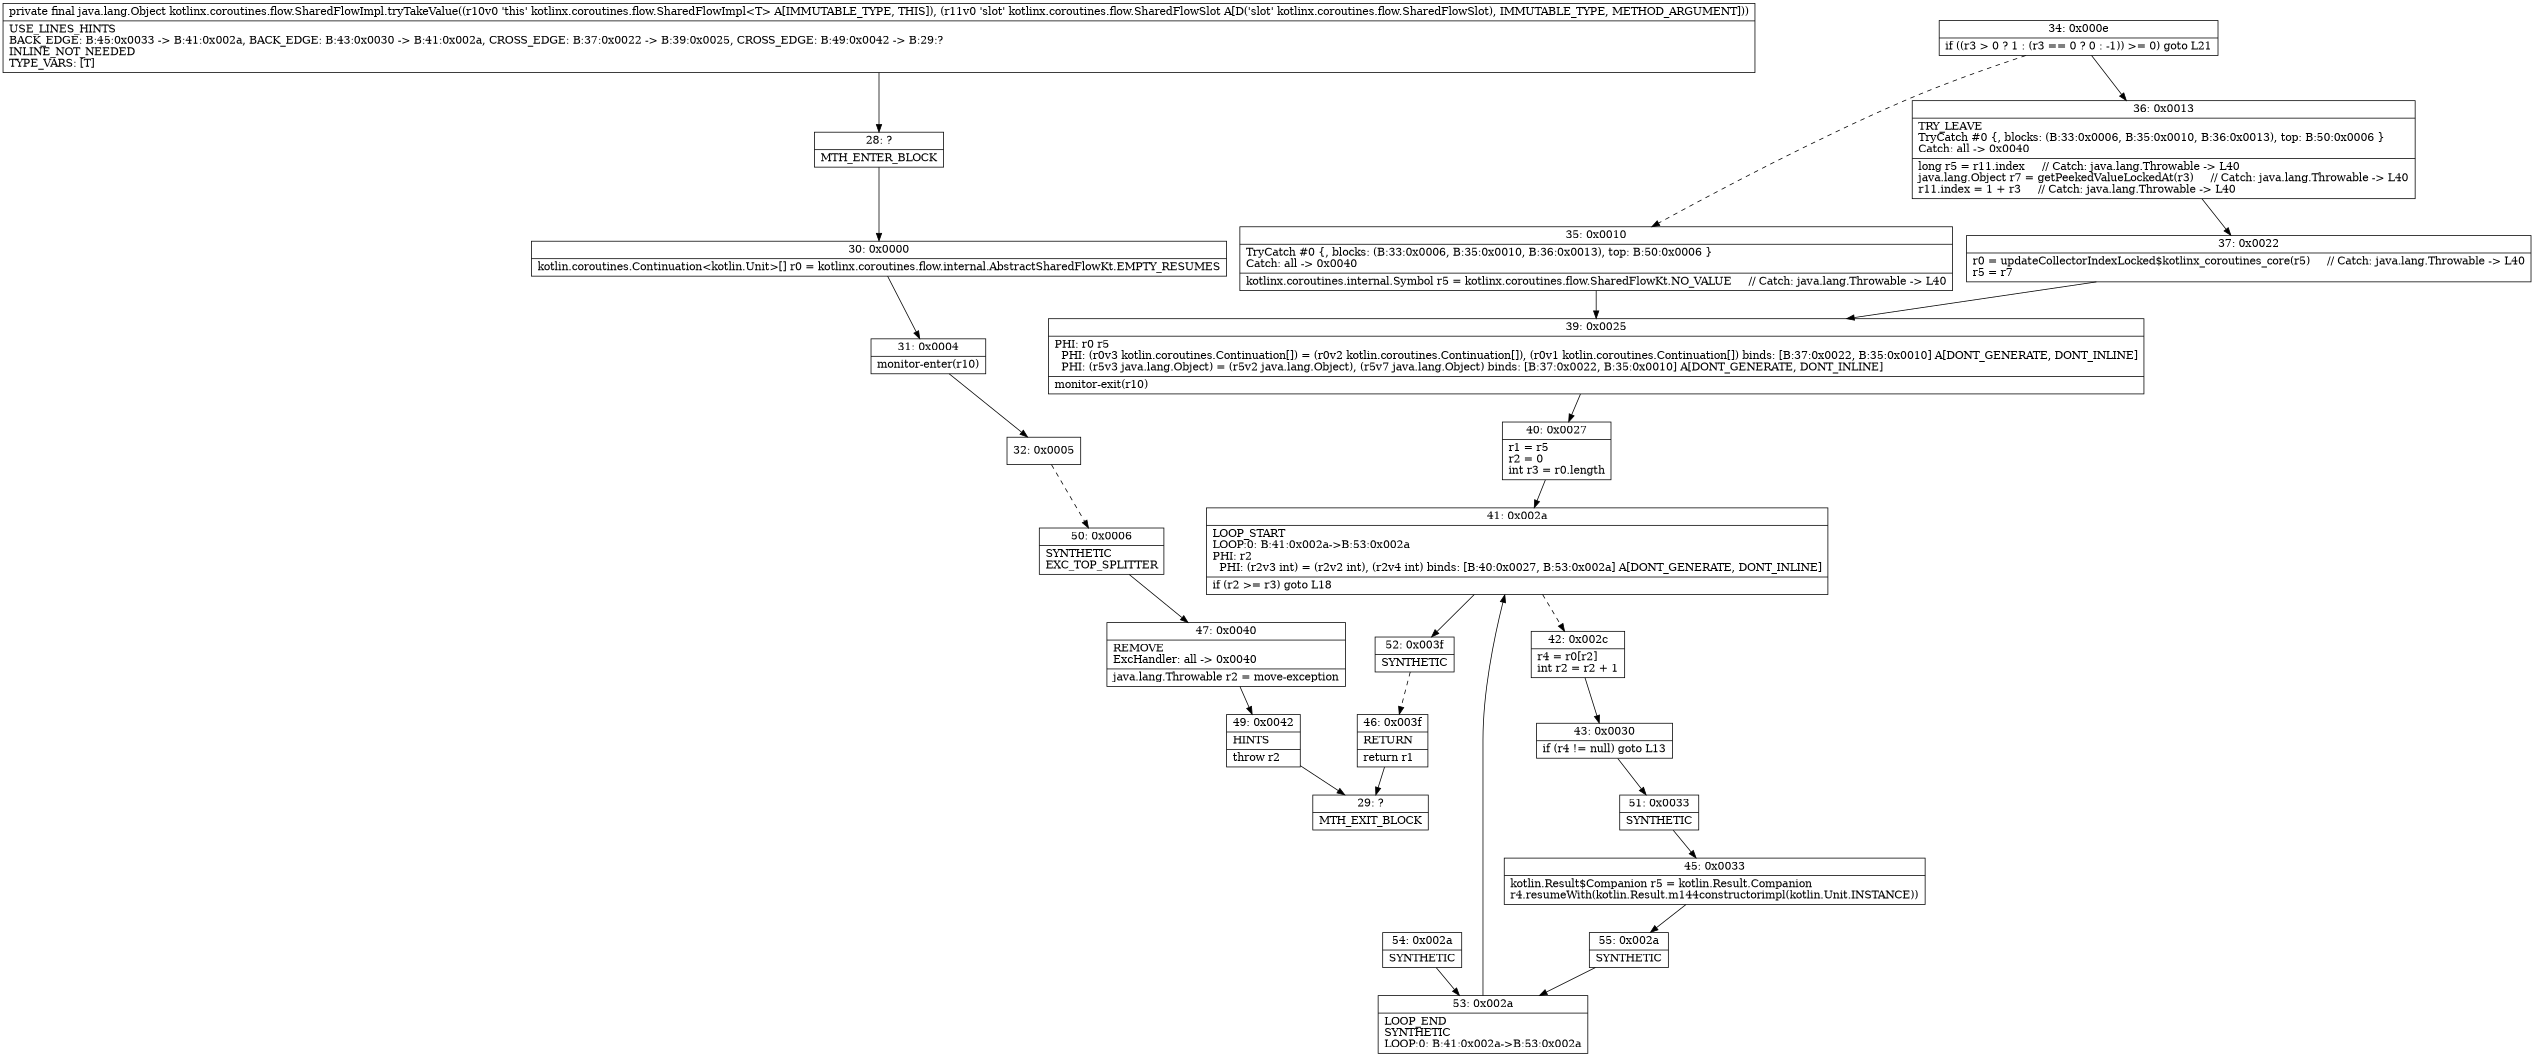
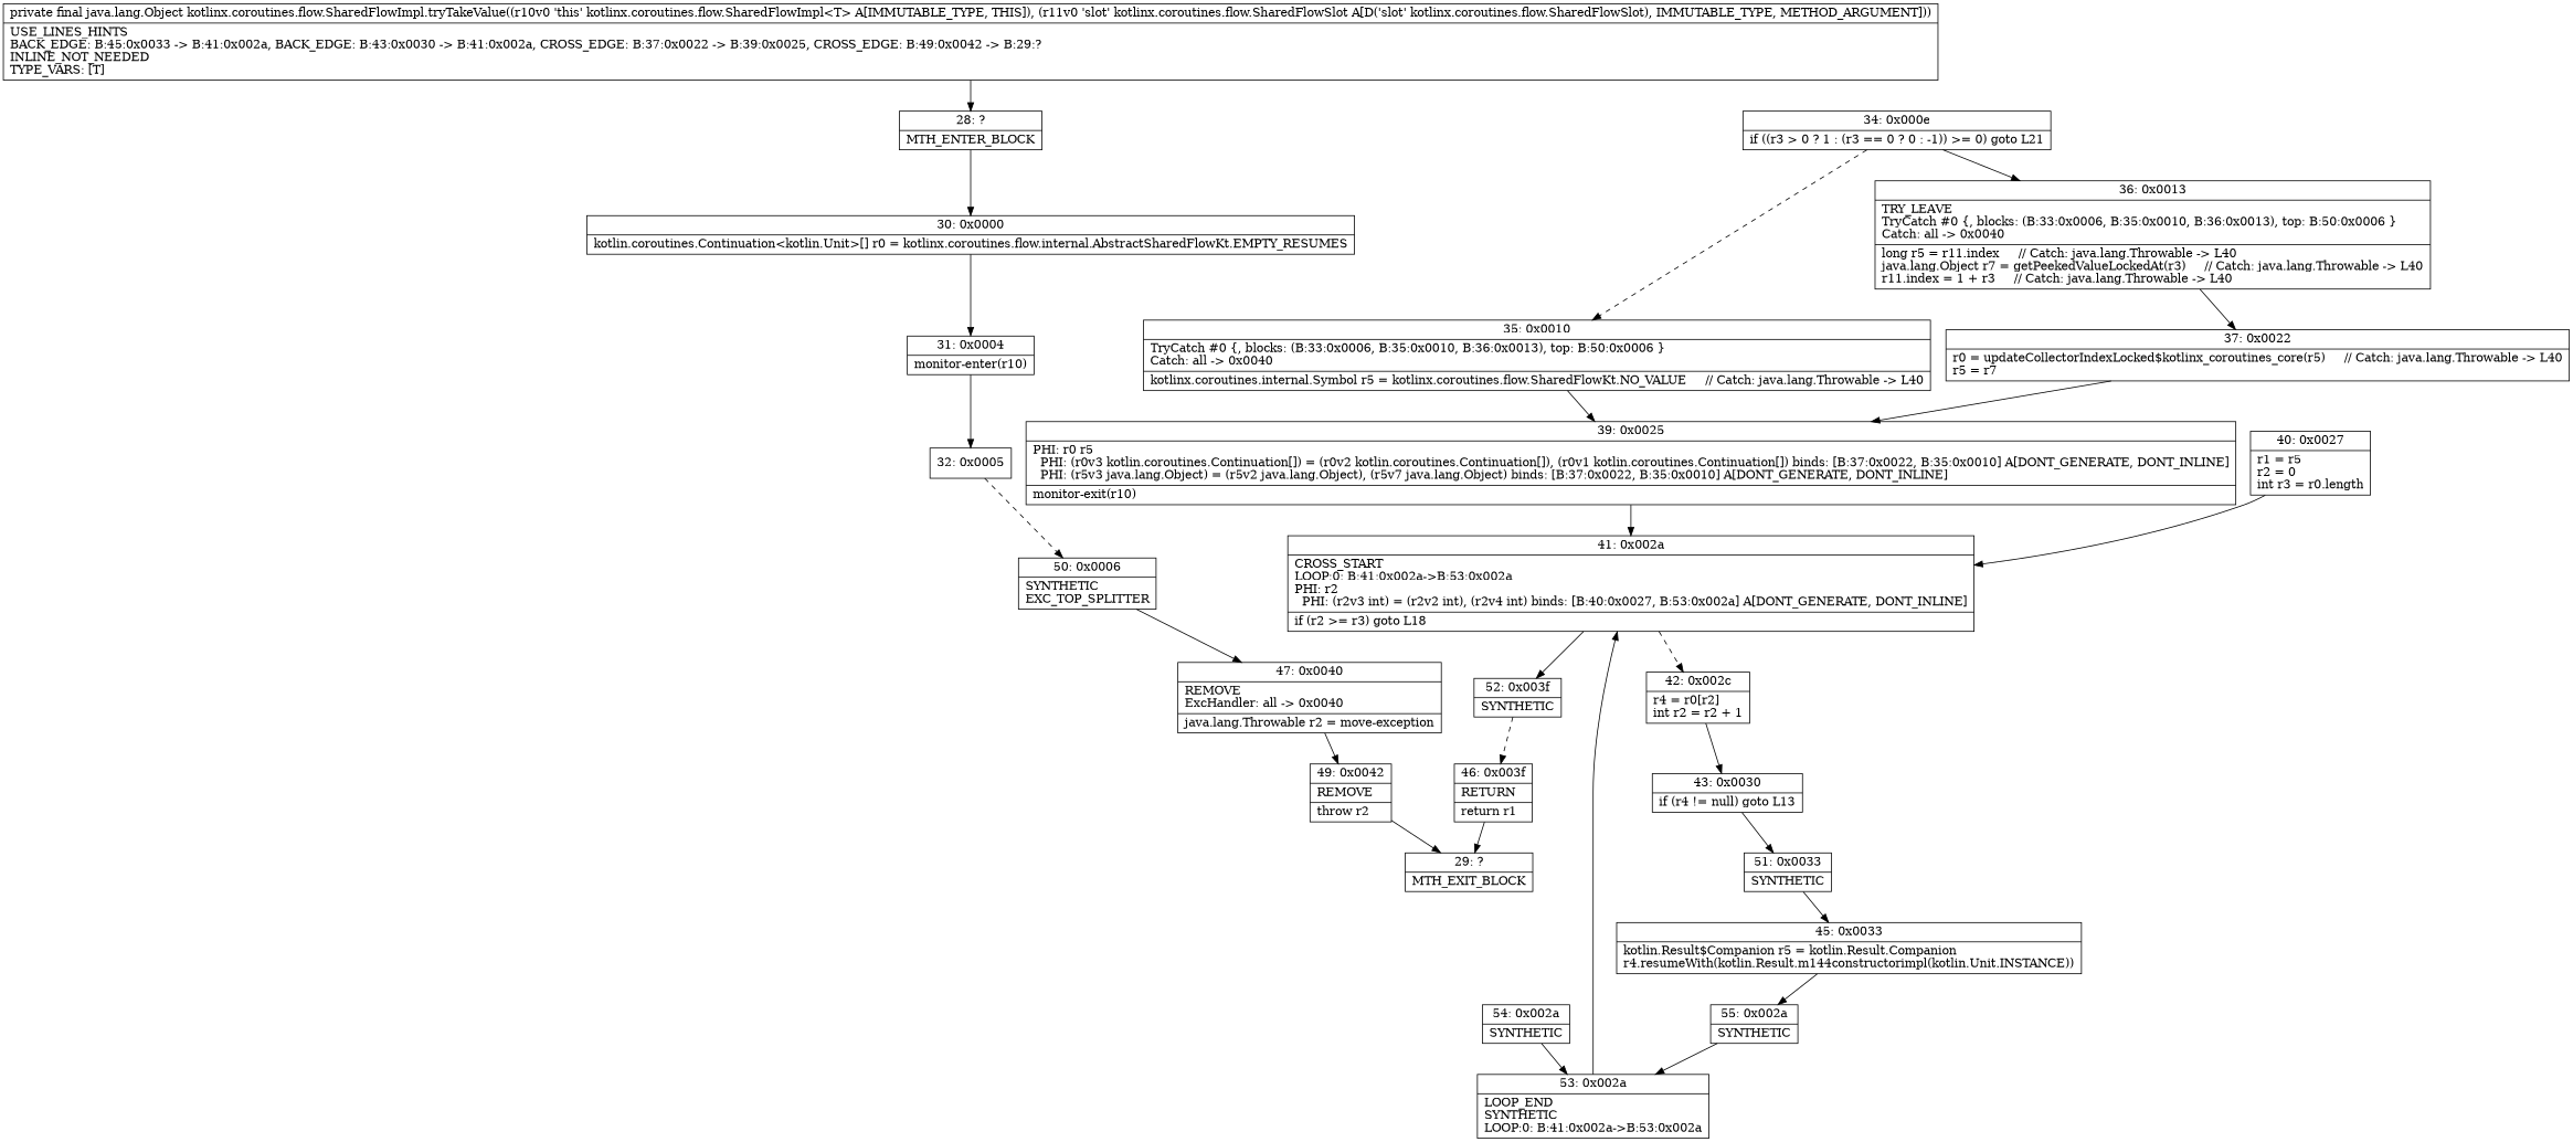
  digraph {
    node [shape=record]
    n1 [label="{28\:\ ?|MTH_ENTER_BLOCK\l}"]
    n2 [label="{30\:\ 0x0000|kotlin.coroutines.Continuation\<kotlin.Unit\>[] r0 = kotlinx.coroutines.flow.internal.AbstractSharedFlowKt.EMPTY_RESUMES\l}"]
    n3 [label="{31\:\ 0x0004|monitor\-enter(r10)\l}"]
    n4 [label="{32\:\ 0x0005}"]
    n5 [label="{50\:\ 0x0006|SYNTHETIC\lEXC_TOP_SPLITTER\l}"]
    n6 [label="{47\:\ 0x0040|REMOVE\lExcHandler: all \-\> 0x0040\l|java.lang.Throwable r2 = move\-exception\l}"]
-   n7 [label="{49\:\ 0x0042|HINTS\l|throw r2\l}"]
+   n7 [label="{49\:\ 0x0042|REMOVE\l|throw r2\l}"]
    n8 [label="{34\:\ 0x000e|if ((r3 \> 0 ? 1 : (r3 == 0 ? 0 : \-1)) \>= 0) goto L21\l}"]
    n9 [label="{35\:\ 0x0010|TryCatch #0 \{, blocks: (B:33:0x0006, B:35:0x0010, B:36:0x0013), top: B:50:0x0006 \}\lCatch: all \-\> 0x0040\l|kotlinx.coroutines.internal.Symbol r5 = kotlinx.coroutines.flow.SharedFlowKt.NO_VALUE     \/\/ Catch: java.lang.Throwable \-\> L40\l}"]
    n10 [label="{36\:\ 0x0013|TRY_LEAVE\lTryCatch #0 \{, blocks: (B:33:0x0006, B:35:0x0010, B:36:0x0013), top: B:50:0x0006 \}\lCatch: all \-\> 0x0040\l|long r5 = r11.index     \/\/ Catch: java.lang.Throwable \-\> L40\ljava.lang.Object r7 = getPeekedValueLockedAt(r3)     \/\/ Catch: java.lang.Throwable \-\> L40\lr11.index = 1 + r3     \/\/ Catch: java.lang.Throwable \-\> L40\l}"]
    n11 [label="{39\:\ 0x0025|PHI: r0 r5 \l  PHI: (r0v3 kotlin.coroutines.Continuation[]) = (r0v2 kotlin.coroutines.Continuation[]), (r0v1 kotlin.coroutines.Continuation[]) binds: [B:37:0x0022, B:35:0x0010] A[DONT_GENERATE, DONT_INLINE]\l  PHI: (r5v3 java.lang.Object) = (r5v2 java.lang.Object), (r5v7 java.lang.Object) binds: [B:37:0x0022, B:35:0x0010] A[DONT_GENERATE, DONT_INLINE]\l|monitor\-exit(r10)\l}"]
    n12 [label="{37\:\ 0x0022|r0 = updateCollectorIndexLocked$kotlinx_coroutines_core(r5)     \/\/ Catch: java.lang.Throwable \-\> L40\lr5 = r7\l}"]
    n13 [label="{40\:\ 0x0027|r1 = r5\lr2 = 0\lint r3 = r0.length\l}"]
-   n14 [label="{41\:\ 0x002a|LOOP_START\lLOOP:0: B:41:0x002a\-\>B:53:0x002a\lPHI: r2 \l  PHI: (r2v3 int) = (r2v2 int), (r2v4 int) binds: [B:40:0x0027, B:53:0x002a] A[DONT_GENERATE, DONT_INLINE]\l|if (r2 \>= r3) goto L18\l}"]
+   n14 [label="{41\:\ 0x002a|CROSS_START\lLOOP:0: B:41:0x002a\-\>B:53:0x002a\lPHI: r2 \l  PHI: (r2v3 int) = (r2v2 int), (r2v4 int) binds: [B:40:0x0027, B:53:0x002a] A[DONT_GENERATE, DONT_INLINE]\l|if (r2 \>= r3) goto L18\l}"]
    n15 [label="{42\:\ 0x002c|r4 = r0[r2]\lint r2 = r2 + 1\l}"]
    n16 [label="{52\:\ 0x003f|SYNTHETIC\l}"]
    n17 [label="{43\:\ 0x0030|if (r4 != null) goto L13\l}"]
    n18 [label="{46\:\ 0x003f|RETURN\l|return r1\l}"]
    n19 [label="{51\:\ 0x0033|SYNTHETIC\l}"]
    n20 [label="{45\:\ 0x0033|kotlin.Result$Companion r5 = kotlin.Result.Companion\lr4.resumeWith(kotlin.Result.m144constructorimpl(kotlin.Unit.INSTANCE))\l}"]
    n21 [label="{54\:\ 0x002a|SYNTHETIC\l}"]
    n22 [label="{53\:\ 0x002a|LOOP_END\lSYNTHETIC\lLOOP:0: B:41:0x002a\-\>B:53:0x002a\l}"]
    n23 [label="{55\:\ 0x002a|SYNTHETIC\l}"]
    n24 [label="{29\:\ ?|MTH_EXIT_BLOCK\l}"]
    n25 [label="{private final java.lang.Object kotlinx.coroutines.flow.SharedFlowImpl.tryTakeValue((r10v0 'this' kotlinx.coroutines.flow.SharedFlowImpl\<T\> A[IMMUTABLE_TYPE, THIS]), (r11v0 'slot' kotlinx.coroutines.flow.SharedFlowSlot A[D('slot' kotlinx.coroutines.flow.SharedFlowSlot), IMMUTABLE_TYPE, METHOD_ARGUMENT]))  | USE_LINES_HINTS\lBACK_EDGE: B:45:0x0033 \-\> B:41:0x002a, BACK_EDGE: B:43:0x0030 \-\> B:41:0x002a, CROSS_EDGE: B:37:0x0022 \-\> B:39:0x0025, CROSS_EDGE: B:49:0x0042 \-\> B:29:?\lINLINE_NOT_NEEDED\lTYPE_VARS: [T]\l}"]
    n1 -> n2
    n2 -> n3
    n3 -> n4
    n4 -> n5 [style=dashed]
    n5 -> n6
    n6 -> n7
    n7 -> n24
    n8 -> n9 [style=dashed]
    n8 -> n10
    n9 -> n11
    n10 -> n12
-   n11 -> n13
+   n11 -> n14
    n12 -> n11
    n13 -> n14
    n14 -> n15 [style=dashed]
    n14 -> n16
    n15 -> n17
    n16 -> n18 [style=dashed]
    n17 -> n19
    n18 -> n24
    n19 -> n20
    n20 -> n23
    n21 -> n22
    n22 -> n14
    n23 -> n22
    n25 -> n1
  }
